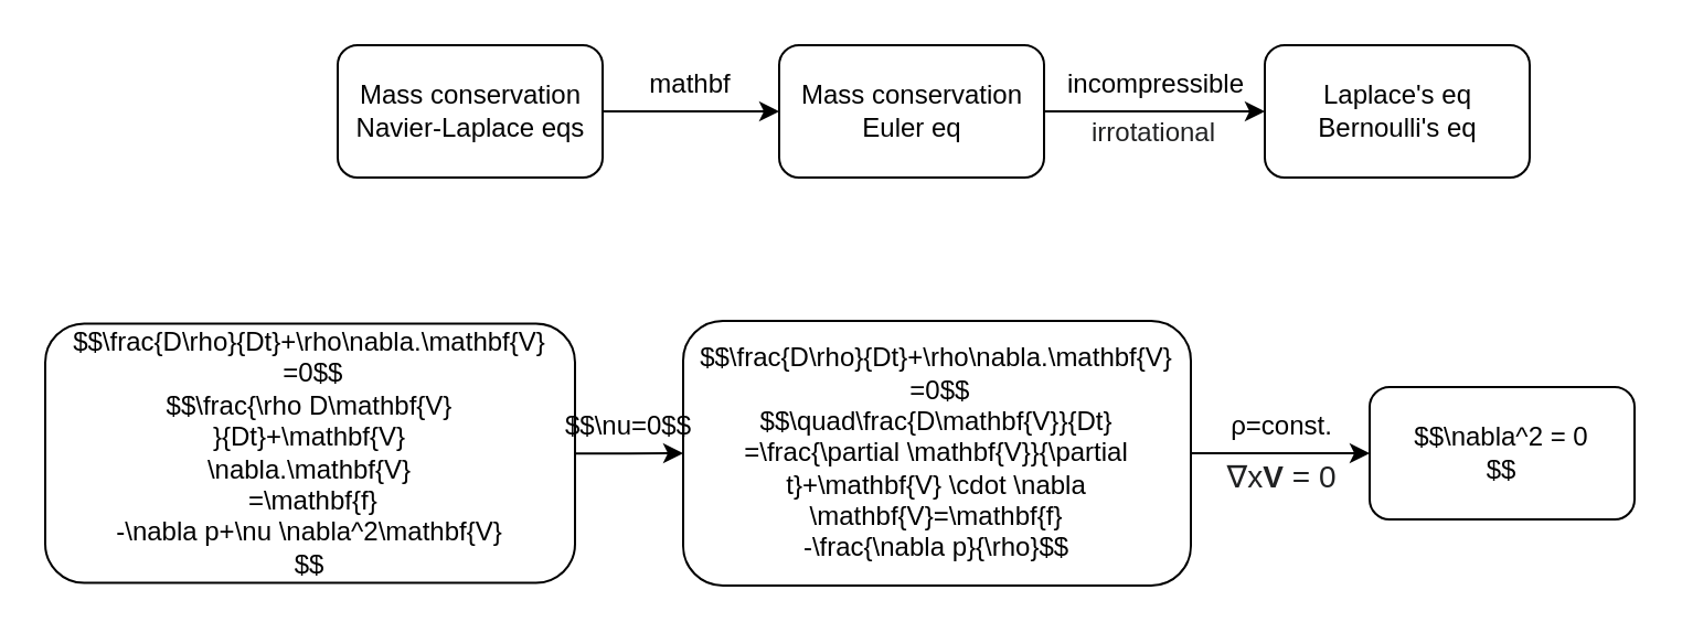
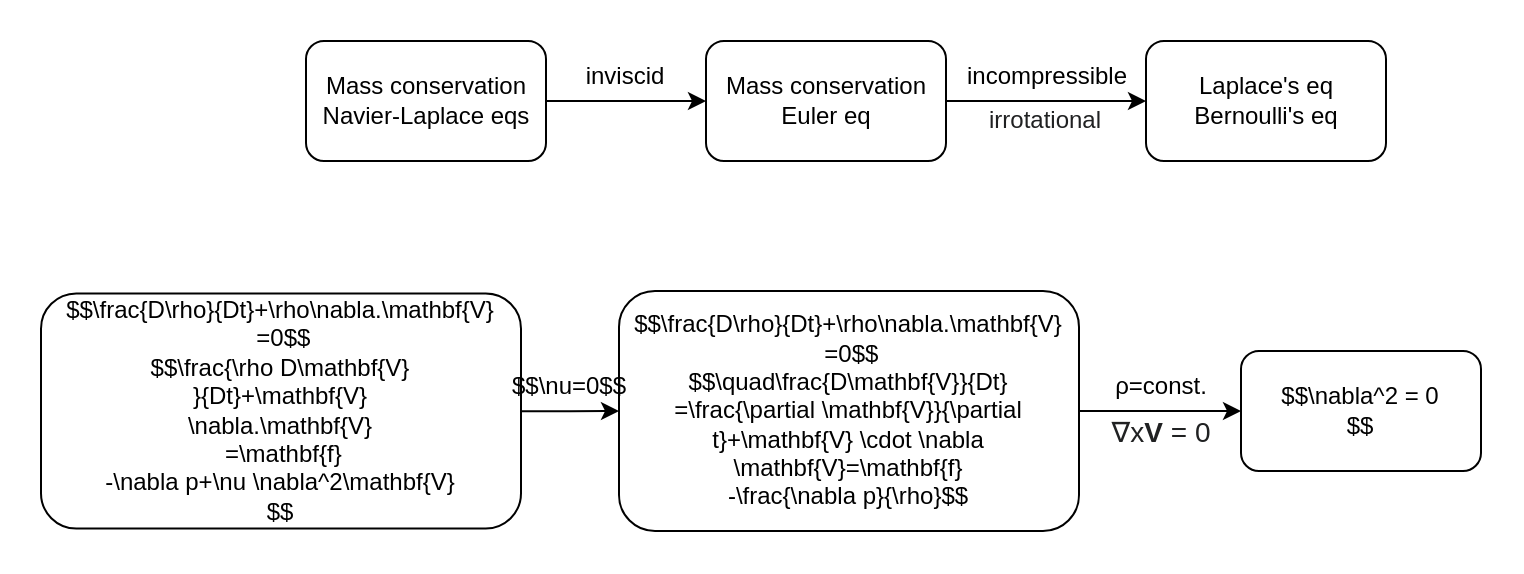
  <mxCell id="0" />
  <mxCell id="1" parent="0" />
  <mxCell id="2" value="" style="edgeStyle=orthogonalEdgeStyle;rounded=0;orthogonalLoop=1;jettySize=auto;html=1;" parent="1" source="3" target="5" edge="1"><mxGeometry relative="1" as="geometry" /></mxCell>
  <mxCell id="3" value="Mass conservation&lt;br&gt;Navier-Laplace eqs" style="whiteSpace=wrap;html=1;rounded=1;glass=0;strokeWidth=1;shadow=0;" parent="1" vertex="1"><mxGeometry x="152.5" y="20" width="120" height="60" as="geometry" /></mxCell>
  <mxCell id="4" value="" style="edgeStyle=orthogonalEdgeStyle;rounded=0;orthogonalLoop=1;jettySize=auto;html=1;" parent="1" source="5" target="7" edge="1"><mxGeometry relative="1" as="geometry" /></mxCell>
  <mxCell id="5" value="Mass conservation&lt;br&gt;Euler eq" style="whiteSpace=wrap;html=1;rounded=1;glass=0;strokeWidth=1;shadow=0;" parent="1" vertex="1"><mxGeometry x="352.5" y="20" width="120" height="60" as="geometry" /></mxCell>
- <mxCell id="6" value="mathbf" style="text;html=1;align=center;verticalAlign=middle;resizable=0;points=[];autosize=1;strokeColor=none;fillColor=none;" parent="1" vertex="1"><mxGeometry x="281.5" y="23" width="60" height="30" as="geometry" /></mxCell>
+ <mxCell id="6" value="inviscid" style="text;html=1;align=center;verticalAlign=middle;resizable=0;points=[];autosize=1;strokeColor=none;fillColor=none;" parent="1" vertex="1"><mxGeometry x="281.5" y="23" width="60" height="30" as="geometry" /></mxCell>
  <mxCell id="7" value="Laplace's eq&lt;br&gt;Bernoulli's eq" style="whiteSpace=wrap;html=1;rounded=1;glass=0;strokeWidth=1;shadow=0;" parent="1" vertex="1"><mxGeometry x="572.5" y="20" width="120" height="60" as="geometry" /></mxCell>
  <mxCell id="8" value="incompressible" style="text;html=1;align=center;verticalAlign=middle;resizable=0;points=[];autosize=1;strokeColor=none;fillColor=none;" parent="1" vertex="1"><mxGeometry x="472.5" y="23" width="100" height="30" as="geometry" /></mxCell>
  <mxCell id="9" value="&lt;div style=&quot;text-align: start;&quot;&gt;&lt;font style=&quot;font-size: 12px;&quot; face=&quot;sans-serif&quot; color=&quot;#202122&quot;&gt;&lt;span style=&quot;background-color: rgb(255, 255, 255);&quot;&gt;irrotational&lt;/span&gt;&lt;/font&gt;&lt;/div&gt;" style="text;html=1;align=center;verticalAlign=middle;resizable=0;points=[];autosize=1;strokeColor=none;fillColor=none;" parent="1" vertex="1"><mxGeometry x="481.5" y="45" width="80" height="30" as="geometry" /></mxCell>
  <mxCell id="10" value="" style="edgeStyle=orthogonalEdgeStyle;rounded=0;orthogonalLoop=1;jettySize=auto;html=1;" parent="1" source="11" target="13" edge="1"><mxGeometry relative="1" as="geometry" /></mxCell>
  <mxCell id="11" value="$$\frac{D\rho}{Dt}+\rho\nabla.\mathbf{V}&lt;br&gt;&amp;nbsp;=0$$&lt;br&gt;$$\frac{\rho D\mathbf{V}&lt;br&gt;}{Dt}+\mathbf{V}&lt;br&gt;\nabla.\mathbf{V}&lt;br style=&quot;border-color: var(--border-color);&quot;&gt;&amp;nbsp;=\mathbf{f}&lt;br&gt;-\nabla p+\nu \nabla^2\mathbf{V}&lt;br&gt;$$" style="whiteSpace=wrap;html=1;rounded=1;glass=0;strokeWidth=1;shadow=0;" parent="1" vertex="1"><mxGeometry x="20" y="146.25" width="240" height="117.5" as="geometry" /></mxCell>
  <mxCell id="12" value="" style="edgeStyle=orthogonalEdgeStyle;rounded=0;orthogonalLoop=1;jettySize=auto;html=1;" parent="1" source="13" target="15" edge="1"><mxGeometry relative="1" as="geometry" /></mxCell>
  <mxCell id="13" value="$$\frac{D\rho}{Dt}+\rho\nabla.\mathbf{V}&lt;br style=&quot;border-color: var(--border-color);&quot;&gt;&amp;nbsp;=0$$&lt;br&gt;$$\quad\frac{D\mathbf{V}}{Dt} =\frac{\partial \mathbf{V}}{\partial t}+\mathbf{V} \cdot \nabla \mathbf{V}=\mathbf{f}&lt;br&gt;-\frac{\nabla p}{\rho}$$" style="whiteSpace=wrap;html=1;rounded=1;glass=0;strokeWidth=1;shadow=0;" parent="1" vertex="1"><mxGeometry x="309" y="145" width="230" height="120" as="geometry" /></mxCell>
  <mxCell id="14" value="$$\nu=0$$" style="text;html=1;align=center;verticalAlign=middle;resizable=0;points=[];autosize=1;strokeColor=none;fillColor=none;" parent="1" vertex="1"><mxGeometry x="244" y="178" width="80" height="30" as="geometry" /></mxCell>
  <mxCell id="15" value="$$\nabla^2 = 0&lt;br&gt;$$" style="whiteSpace=wrap;html=1;rounded=1;glass=0;strokeWidth=1;shadow=0;" parent="1" vertex="1"><mxGeometry x="620" y="175" width="120" height="60" as="geometry" /></mxCell>
  <mxCell id="16" value="ρ=const." style="text;html=1;align=center;verticalAlign=middle;resizable=0;points=[];autosize=1;strokeColor=none;fillColor=none;" parent="1" vertex="1"><mxGeometry x="545" y="178" width="70" height="30" as="geometry" /></mxCell>
  <mxCell id="17" value="&lt;span style=&quot;color: rgb(32, 33, 34); font-family: sans-serif; font-size: 14px; text-align: start; background-color: rgb(255, 255, 255);&quot;&gt;∇x&lt;/span&gt;&lt;b style=&quot;color: rgb(32, 33, 34); font-family: sans-serif; font-size: 14px; text-align: start; background-color: rgb(255, 255, 255);&quot;&gt;V &lt;/b&gt;&lt;span style=&quot;color: rgb(32, 33, 34); font-family: sans-serif; font-size: 14px; text-align: start; background-color: rgb(255, 255, 255);&quot;&gt;= 0&lt;/span&gt;" style="text;html=1;align=center;verticalAlign=middle;resizable=0;points=[];autosize=1;strokeColor=none;fillColor=none;" parent="1" vertex="1"><mxGeometry x="545" y="201" width="70" height="30" as="geometry" /></mxCell>
